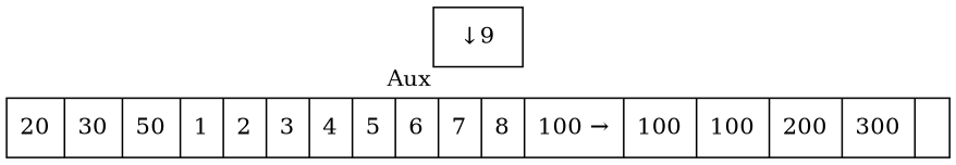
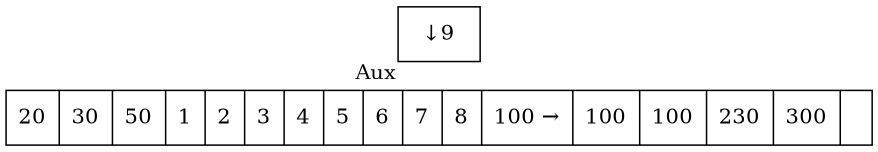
  digraph {
    rankdir=LR
    node [shape=record]
-   n1 [label="{ 20|30|50|1|2|3|4|5|6|7|8|100 → |100|100|200|300|}"]
+   n1 [label="{ 20|30|50|1|2|3|4|5|6|7|8|100 → |100|100|230|300|}"]
    n2 [label=" { ↓ 9}" xlabel=Aux]
  }
